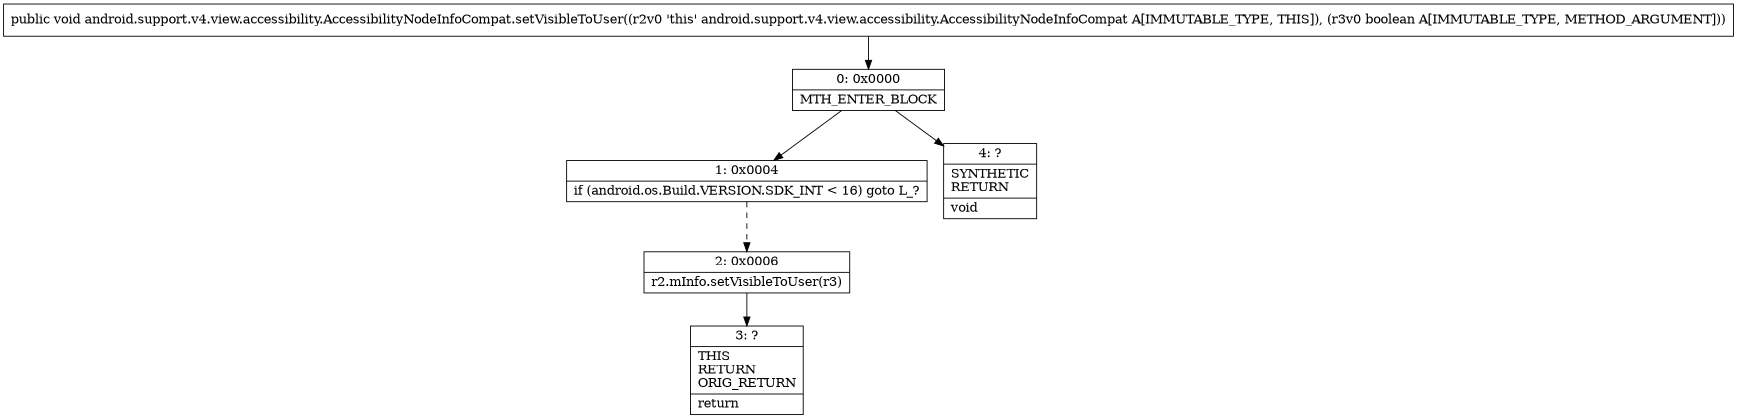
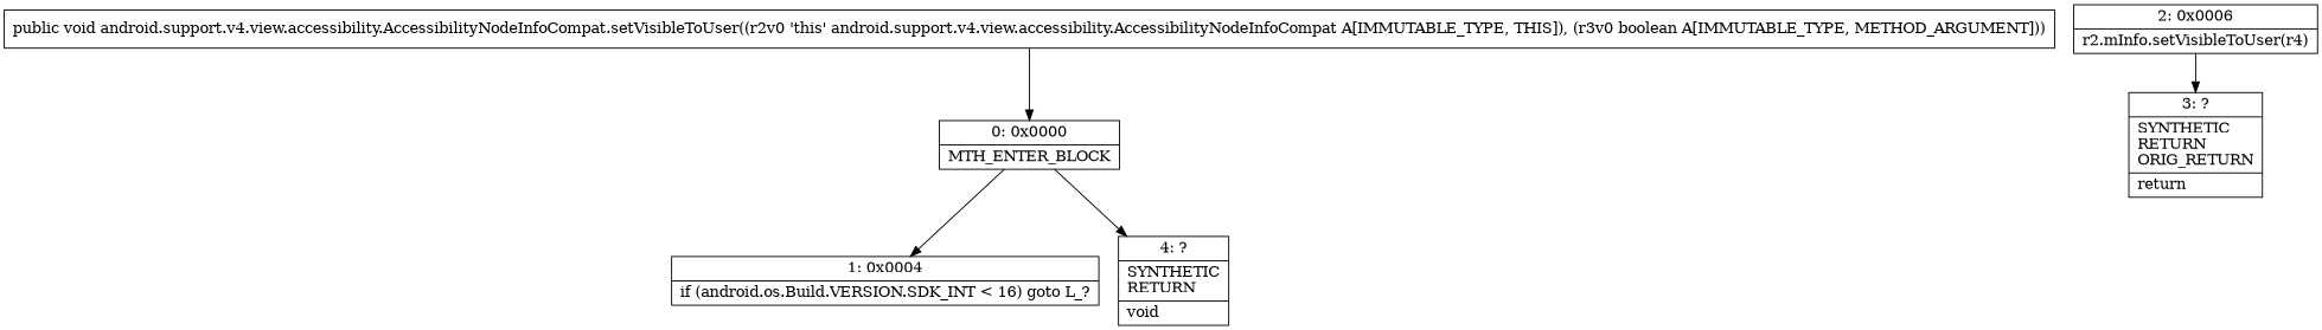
  digraph {
    node [shape=record]
    n1 [label="{0\:\ 0x0000|MTH_ENTER_BLOCK\l}"]
    n2 [label="{1\:\ 0x0004|if (android.os.Build.VERSION.SDK_INT \< 16) goto L_?\l}"]
    n3 [label="{4\:\ ?|SYNTHETIC\lRETURN\l|void\l}"]
-   n4 [label="{2\:\ 0x0006|r2.mInfo.setVisibleToUser(r3)\l}"]
-   n5 [label="{3\:\ ?|THIS\lRETURN\lORIG_RETURN\l|return\l}"]
+   n4 [label="{2\:\ 0x0006|r2.mInfo.setVisibleToUser(r4)\l}"]
+   n5 [label="{3\:\ ?|SYNTHETIC\lRETURN\lORIG_RETURN\l|return\l}"]
    n6 [label="{public void android.support.v4.view.accessibility.AccessibilityNodeInfoCompat.setVisibleToUser((r2v0 'this' android.support.v4.view.accessibility.AccessibilityNodeInfoCompat A[IMMUTABLE_TYPE, THIS]), (r3v0 boolean A[IMMUTABLE_TYPE, METHOD_ARGUMENT])) }"]
    n1 -> n2
    n1 -> n3
-   n2 -> n4 [style=dashed]
    n4 -> n5
    n6 -> n1
  }
